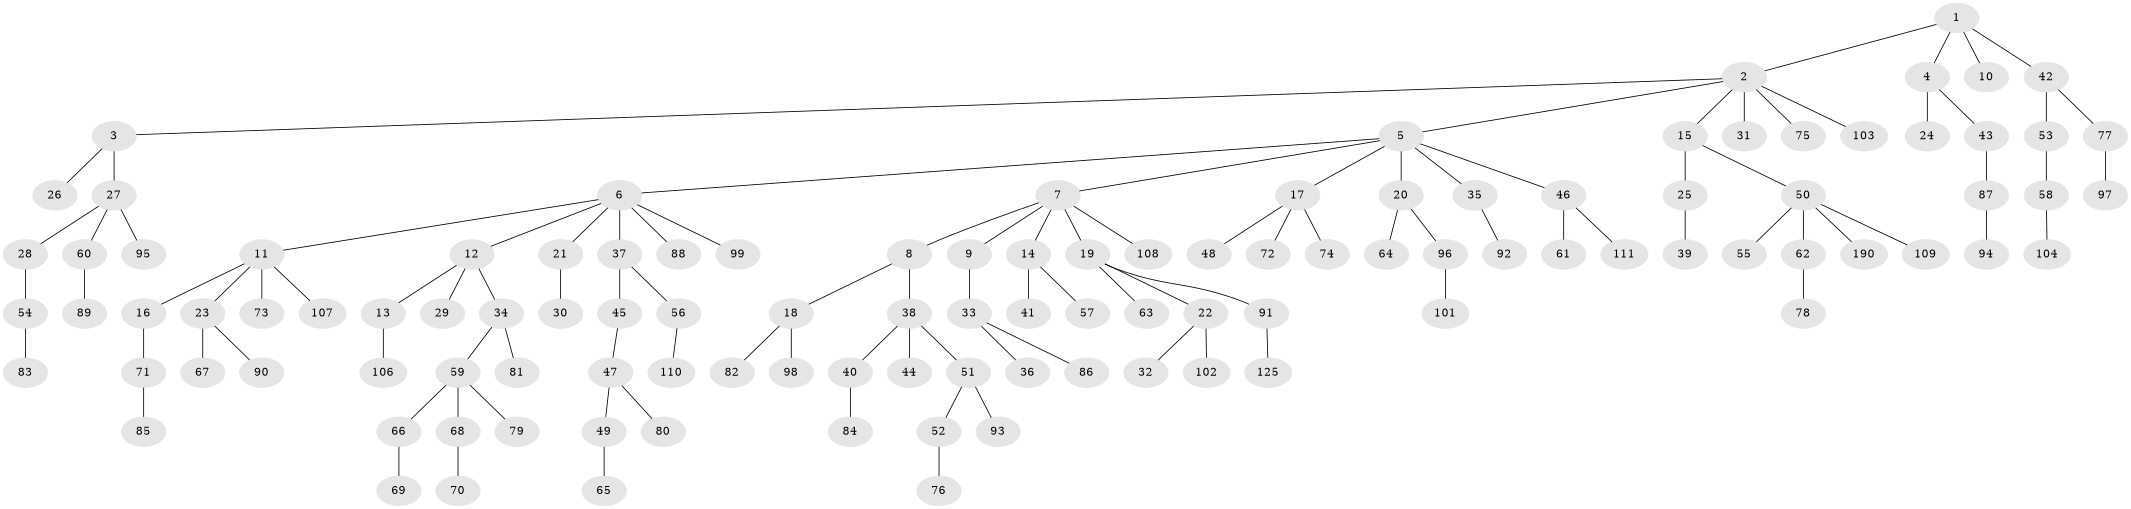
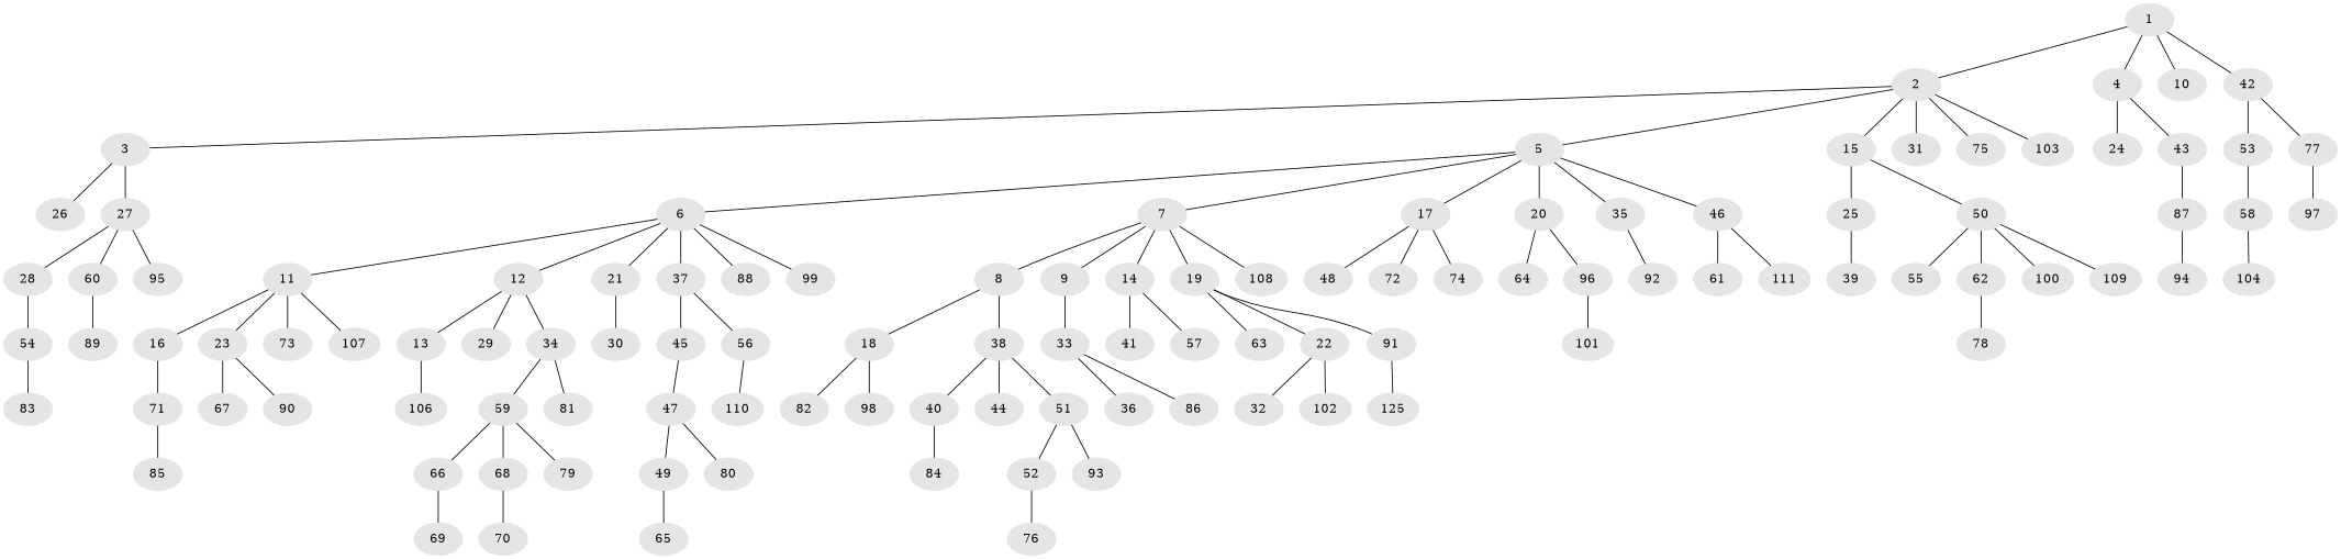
  graph {
    node [color=gray90 style=filled]
    1
    2
    4
    10
    42
    3
    5
    15
    31
    75
    103
    24
    43
    53
    77
    26
    27
    6
    7
    17
    20
    35
    46
    25
    50
    28
    60
    95
    87
    11
    12
    21
    37
    88
    99
    8
    9
    14
    19
    108
    48
    72
    74
    64
    96
    92
    61
    111
    16
    23
    73
    107
    13
    29
    34
    30
    45
    56
    18
    38
    33
    41
    57
    63
    22
    91
    82
    98
    40
    44
    51
    36
    86
    71
    67
    90
    106
    59
    81
    39
    55
    62
-   100 [label=190]
+   100
    109
    85
    32
    102
    n88 [label=125]
    101
    54
    89
    83
    66
    68
    79
    47
    110
    84
    52
    93
    58
    97
    94
    49
    80
    65
    78
    76
    104
    69
    70
    1 -- 2
    1 -- 4
    1 -- 10
    1 -- 42
    2 -- 3
    2 -- 5
    2 -- 15
    2 -- 31
    2 -- 75
    2 -- 103
    4 -- 24
    4 -- 43
    42 -- 53
    42 -- 77
    3 -- 26
    3 -- 27
    5 -- 6
    5 -- 7
    5 -- 17
    5 -- 20
    5 -- 35
    5 -- 46
    15 -- 25
    15 -- 50
    43 -- 87
    53 -- 58
    77 -- 97
    27 -- 28
    27 -- 60
    27 -- 95
    6 -- 11
    6 -- 12
    6 -- 21
    6 -- 37
    6 -- 88
    6 -- 99
    7 -- 8
    7 -- 9
    7 -- 14
    7 -- 19
    7 -- 108
    17 -- 48
    17 -- 72
    17 -- 74
    20 -- 64
    20 -- 96
    35 -- 92
    46 -- 61
    46 -- 111
    25 -- 39
    50 -- 55
    50 -- 62
    50 -- 100
    50 -- 109
    28 -- 54
    60 -- 89
    87 -- 94
    11 -- 16
    11 -- 23
    11 -- 73
    11 -- 107
    12 -- 13
    12 -- 29
    12 -- 34
    21 -- 30
    37 -- 45
    37 -- 56
    8 -- 18
    8 -- 38
    9 -- 33
    14 -- 41
    14 -- 57
    19 -- 63
    19 -- 22
    19 -- 91
    96 -- 101
    16 -- 71
    23 -- 67
    23 -- 90
    13 -- 106
    34 -- 59
    34 -- 81
    45 -- 47
    56 -- 110
    18 -- 82
    18 -- 98
    38 -- 40
    38 -- 44
    38 -- 51
    33 -- 36
    33 -- 86
    22 -- 32
    22 -- 102
    91 -- n88
    40 -- 84
    51 -- 52
    51 -- 93
    71 -- 85
    59 -- 66
    59 -- 68
    59 -- 79
    62 -- 78
    54 -- 83
    66 -- 69
    68 -- 70
    47 -- 49
    47 -- 80
    52 -- 76
    58 -- 104
    49 -- 65
  }
